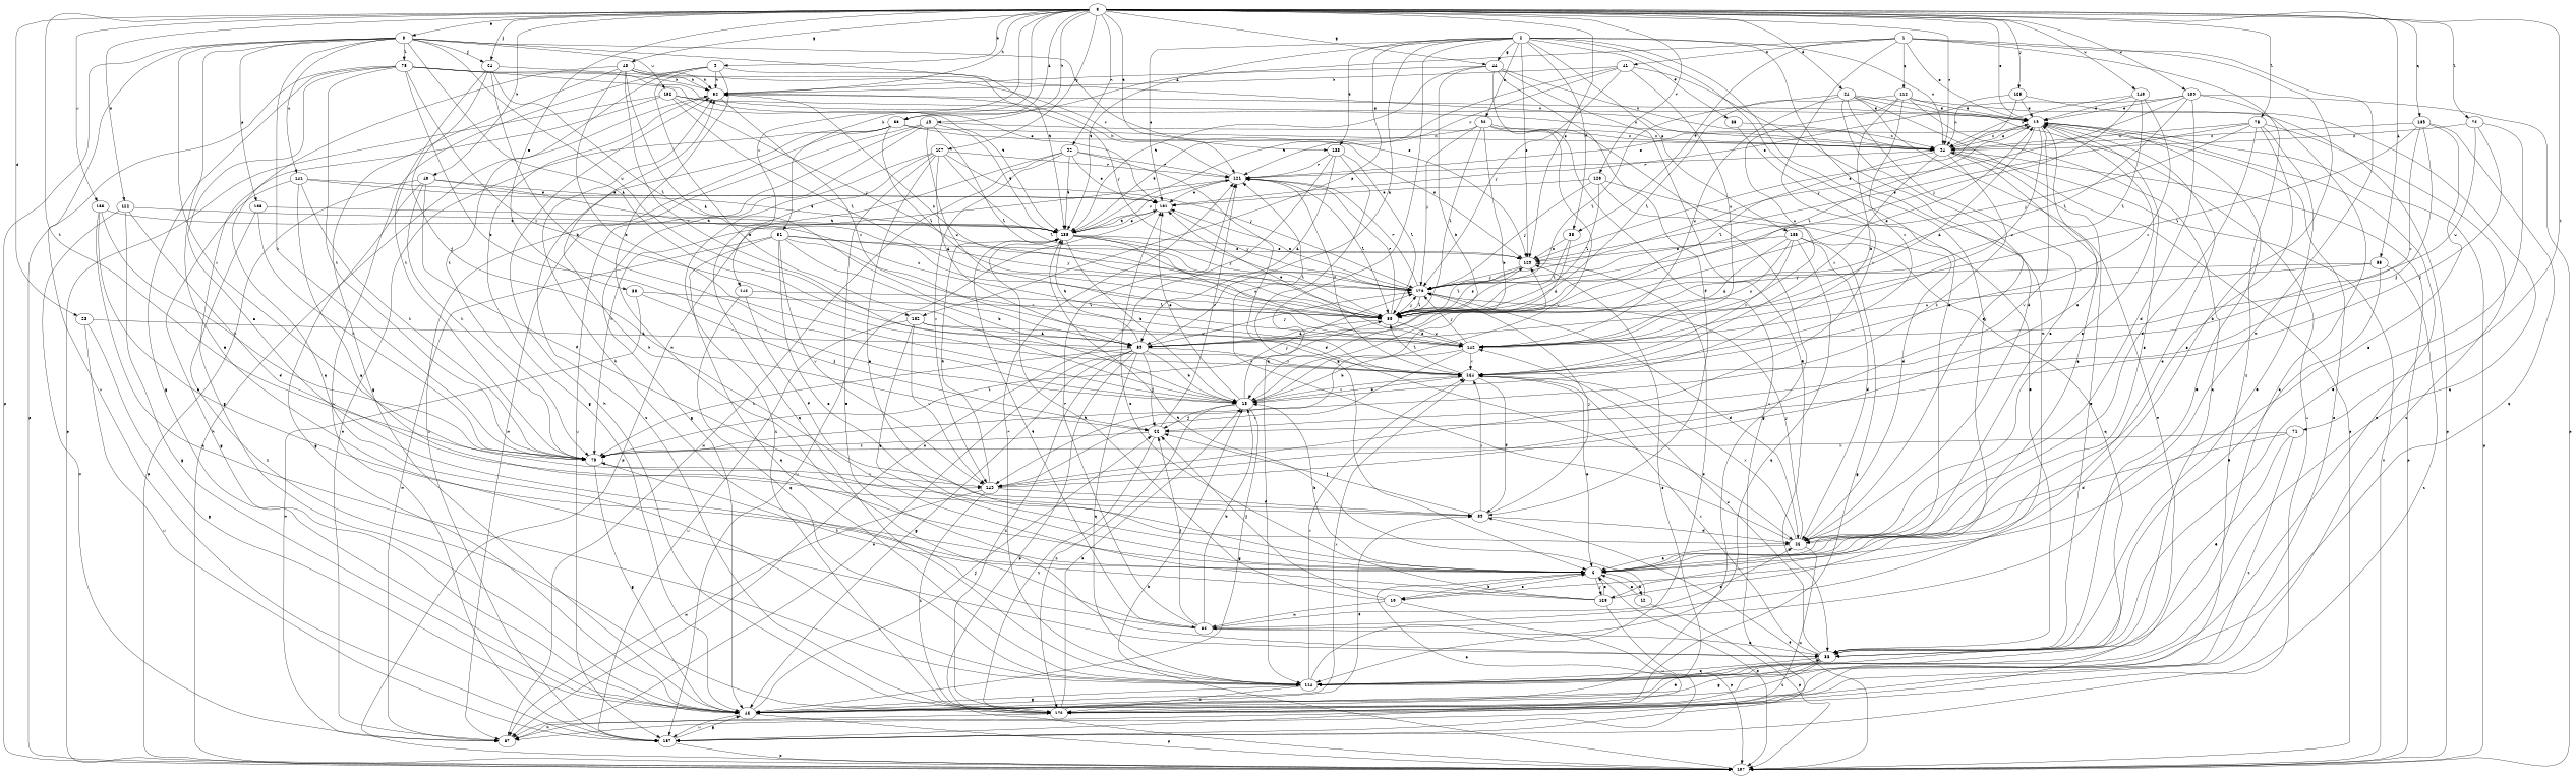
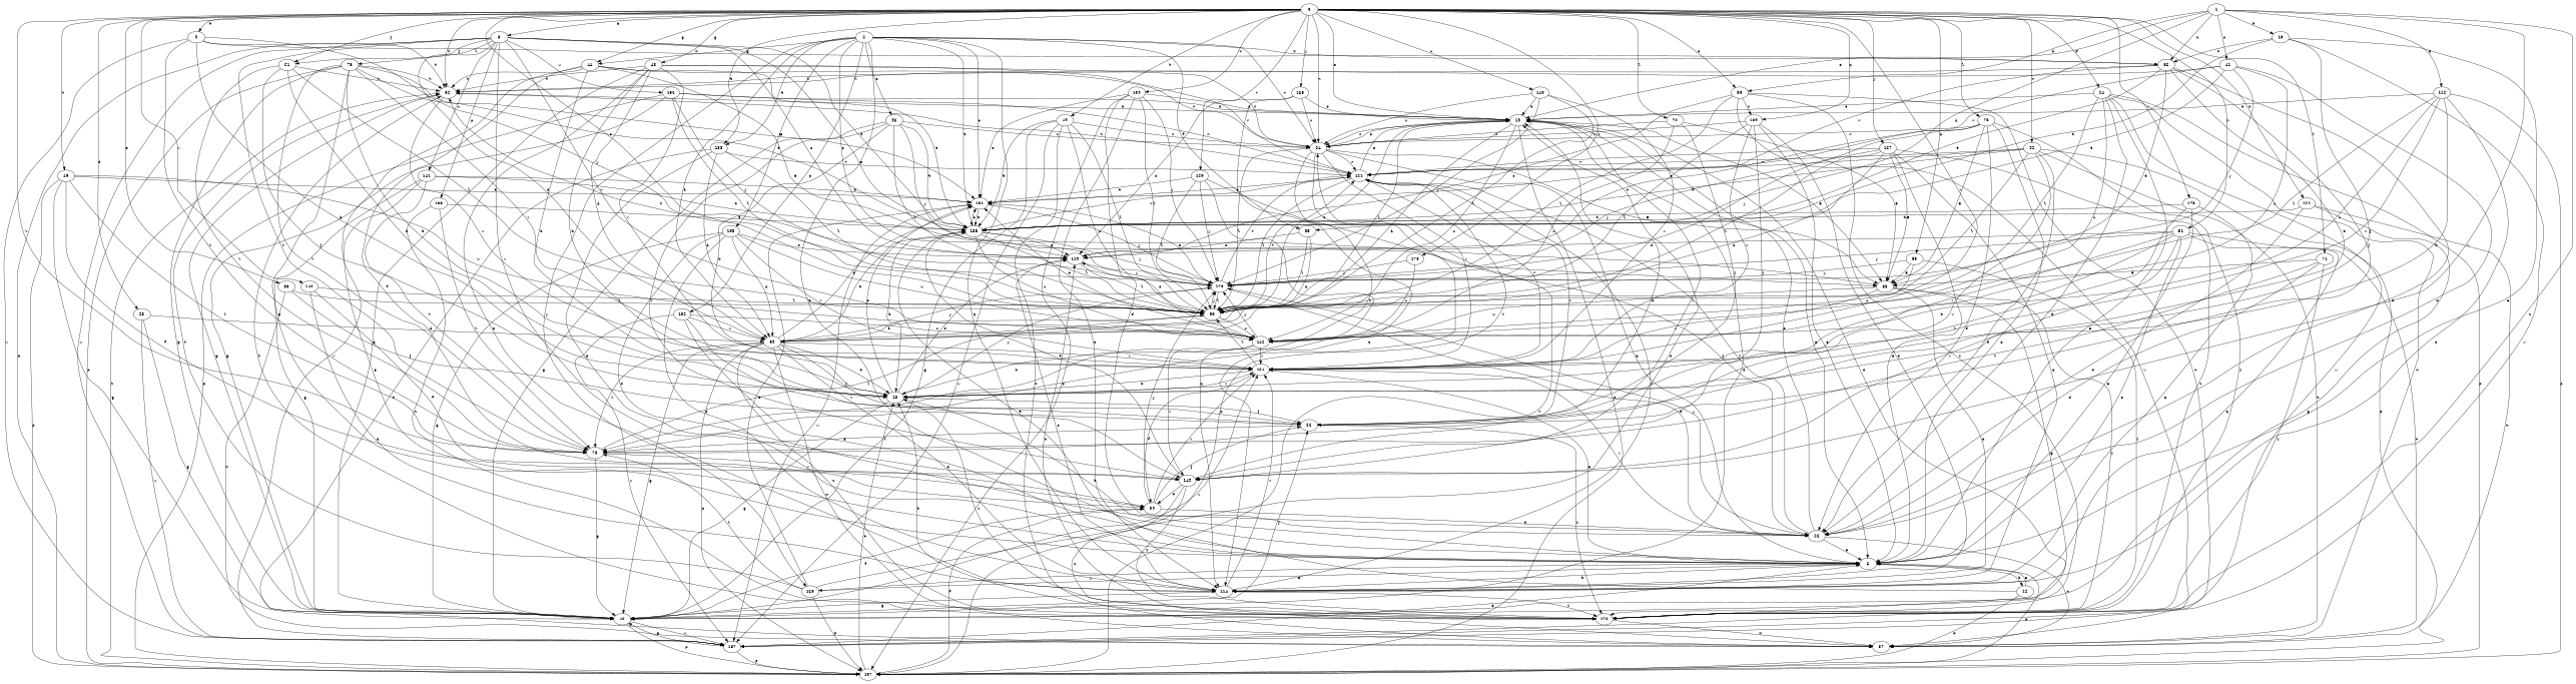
  strict digraph {
    fontname="DejaVu Sans Mono"
    node [fontname="DejaVu Sans Mono"]
    edge [fontname="DejaVu Sans Mono"]
    0
    3
    9
    19
    23
    24
    30
    43
    44
    48
    49
    51
    52
    55
    58
-   64
+   64 [label=61]
    71
    73
    75
    76
    92
    94
    109
    120
    122
    129
    133
    139
    140
    146
-   155
+   155 [label=175]
    164
    165
    167
+   173
    149
    59
    135
    33
    78
    105
    107
    141
    142
    156
    157
    86
    13
    170
    6
    80
    46
    26
    87
    66
    114
    121
    39
    101
    176
    1
    10
    35
    n64 [label=41]
    112
    2
-   38
    96
    102
    103
    168
    12
    0 -> 3 [label=a]
    0 -> 9 [label=b]
    0 -> 19 [label=c]
    0 -> 23 [label=d]
    0 -> 24 [label=d]
    0 -> 30 [label=e]
    0 -> 43 [label=g]
    0 -> 44 [label=g]
    0 -> 48 [label=h]
    0 -> 49 [label=h]
    0 -> 51 [label=h]
    0 -> 52 [label=h]
    0 -> 55 [label=i]
    0 -> 58 [label=i]
    0 -> 64 [label=j]
    0 -> 71 [label=k]
    0 -> 73 [label=k]
    0 -> 75 [label=l]
    0 -> 76 [label=l]
    0 -> 92 [label=n]
    0 -> 94 [label=n]
    0 -> 109 [label=q]
    0 -> 120 [label=r]
    0 -> 122 [label=s]
    0 -> 129 [label=s]
    0 -> 133 [label=t]
    0 -> 139 [label=u]
    0 -> 140 [label=u]
    0 -> 146 [label=v]
    0 -> 155 [label=w]
+   0 -> 164 [label=x]
    0 -> 165 [label=y]
    0 -> 167 [label=y]
+   0 -> 173 [label=z]
    3 -> 64 [label=j]
    3 -> 73 [label=k]
    3 -> 129 [label=s]
    3 -> 149 [label=v]
    3 -> 59 [label=i]
    3 -> 135 [label=t]
    3 -> 33 [label=e]
    3 -> 78 [label=l]
    3 -> 105 [label=p]
    3 -> 107 [label=p]
    3 -> 141 [label=u]
-   3 -> 102 [label=u]
+   3 -> 142 [label=u]
    3 -> 156 [label=w]
    3 -> 157 [label=w]
    9 -> 52 [label=h]
    9 -> 73 [label=k]
    9 -> 157 [label=w]
    9 -> 86 [label=m]
    9 -> 13 [label=b]
    9 -> 170 [label=y]
    19 -> 94 [label=n]
    19 -> 149 [label=v]
    19 -> 59 [label=i]
    19 -> 33 [label=e]
    19 -> 107 [label=p]
    19 -> 142 [label=u]
    19 -> 6 [label=a]
    19 -> 80 [label=l]
    23 -> 59 [label=i]
    23 -> 157 [label=w]
    23 -> 46 [label=g]
    24 -> 19 [label=c]
    24 -> 107 [label=p]
    24 -> 142 [label=u]
    24 -> 157 [label=w]
    24 -> 6 [label=a]
    24 -> 80 [label=l]
    24 -> 26 [label=d]
    24 -> 87 [label=m]
    30 -> 80 [label=l]
    30 -> 87 [label=m]
    30 -> 66 [label=j]
    43 -> 52 [label=h]
    43 -> 94 [label=n]
    43 -> 164 [label=x]
    43 -> 59 [label=i]
    43 -> 13 [label=b]
    43 -> 46 [label=g]
    43 -> 114 [label=q]
    43 -> 121 [label=r]
    44 -> 52 [label=h]
    44 -> 94 [label=n]
    44 -> 135 [label=t]
    44 -> 33 [label=e]
    44 -> 157 [label=w]
    44 -> 13 [label=b]
    44 -> 39 [label=f]
    48 -> 73 [label=k]
    48 -> 107 [label=p]
    48 -> 142 [label=u]
    48 -> 46 [label=g]
    48 -> 39 [label=f]
    48 -> 101 [label=o]
    49 -> 94 [label=n]
    49 -> 135 [label=t]
    49 -> 142 [label=u]
    49 -> 157 [label=w]
    49 -> 80 [label=l]
    49 -> 46 [label=g]
    49 -> 87 [label=m]
    51 -> 129 [label=s]
    51 -> 164 [label=x]
    51 -> 149 [label=v]
    51 -> 13 [label=b]
    51 -> 170 [label=y]
    51 -> 6 [label=a]
    51 -> 87 [label=m]
    51 -> 114 [label=q]
    52 -> 19 [label=c]
    52 -> 164 [label=x]
    52 -> 46 [label=g]
    55 -> 33 [label=e]
    55 -> 142 [label=u]
    55 -> 170 [label=y]
    55 -> 176 [label=z]
-   58 -> 94 [label=n]
+   58 -> 109 [label=n]
    58 -> 129 [label=s]
    58 -> 157 [label=w]
    58 -> 80 [label=l]
    58 -> 87 [label=m]
    58 -> 176 [label=z]
    64 -> 52 [label=h]
    64 -> 73 [label=k]
    64 -> 13 [label=b]
    64 -> 80 [label=l]
    64 -> 66 [label=j]
    71 -> 73 [label=k]
    71 -> 33 [label=e]
    71 -> 26 [label=d]
    71 -> 176 [label=z]
    73 -> 149 [label=v]
    73 -> 80 [label=l]
    73 -> 46 [label=g]
    75 -> 94 [label=n]
    75 -> 129 [label=s]
    75 -> 33 [label=e]
    75 -> 170 [label=y]
    75 -> 6 [label=a]
    75 -> 26 [label=d]
    75 -> 176 [label=z]
    76 -> 94 [label=n]
    76 -> 33 [label=e]
    76 -> 142 [label=u]
    76 -> 66 [label=j]
    92 -> 149 [label=v]
    92 -> 135 [label=t]
    92 -> 107 [label=p]
+   92 -> 80 [label=l]
    92 -> 26 [label=d]
    92 -> 87 [label=m]
    92 -> 121 [label=r]
    92 -> 101 [label=o]
    94 -> 19 [label=c]
    94 -> 73 [label=k]
    94 -> 164 [label=x]
    94 -> 33 [label=e]
    94 -> 107 [label=p]
    94 -> 6 [label=a]
    94 -> 80 [label=l]
    94 -> 121 [label=r]
    109 -> 94 [label=n]
    109 -> 164 [label=x]
    109 -> 6 [label=a]
    109 -> 80 [label=l]
    109 -> 66 [label=j]
    109 -> 114 [label=q]
    120 -> 170 [label=y]
    120 -> 80 [label=l]
-   120 -> 26 [label=d]
+   120 -> 26 [label=j]
    120 -> 114 [label=q]
    120 -> 101 [label=o]
    122 -> 135 [label=t]
    122 -> 46 [label=g]
    122 -> 26 [label=d]
    122 -> 87 [label=m]
    129 -> 170 [label=y]
    129 -> 80 [label=l]
    133 -> 59 [label=i]
    133 -> 6 [label=a]
    133 -> 80 [label=l]
    133 -> 87 [label=m]
    133 -> 121 [label=r]
    139 -> 19 [label=c]
    139 -> 107 [label=p]
    139 -> 170 [label=y]
    139 -> 80 [label=l]
    139 -> 26 [label=d]
    139 -> 114 [label=q]
    139 -> 101 [label=o]
    140 -> 19 [label=c]
    140 -> 94 [label=n]
    140 -> 164 [label=x]
    140 -> 170 [label=y]
    140 -> 80 [label=l]
    146 -> 80 [label=l]
    146 -> 114 [label=q]
    146 -> 39 [label=f]
    155 -> 73 [label=k]
    155 -> 135 [label=t]
    155 -> 6 [label=a]
    155 -> 114 [label=q]
    164 -> 13 [label=b]
    164 -> 6 [label=a]
    164 -> 80 [label=l]
    164 -> 121 [label=r]
    164 -> 39 [label=f]
    165 -> 19 [label=c]
    165 -> 94 [label=n]
    165 -> 129 [label=s]
    165 -> 114 [label=q]
    167 -> 59 [label=i]
    167 -> 33 [label=e]
    167 -> 170 [label=y]
    167 -> 6 [label=a]
    167 -> 80 [label=l]
    167 -> 114 [label=q]
    167 -> 121 [label=r]
    167 -> 176 [label=z]
+   173 -> 142 [label=u]
+   173 -> 170 [label=y]
    149 -> 19 [label=c]
    149 -> 135 [label=t]
    149 -> 87 [label=m]
    149 -> 39 [label=f]
    149 -> 176 [label=z]
    59 -> 73 [label=k]
    59 -> 164 [label=x]
    59 -> 135 [label=t]
    59 -> 107 [label=p]
    59 -> 13 [label=b]
    59 -> 170 [label=y]
    59 -> 46 [label=g]
    59 -> 87 [label=m]
    59 -> 66 [label=j]
    59 -> 114 [label=q]
+   59 -> 101 [label=o]
    59 -> 176 [label=z]
    135 -> 129 [label=s]
    135 -> 142 [label=u]
    135 -> 13 [label=b]
    135 -> 170 [label=y]
    135 -> 80 [label=l]
    135 -> 121 [label=r]
    135 -> 101 [label=o]
    33 -> 164 [label=x]
    33 -> 142 [label=u]
    33 -> 46 [label=g]
    33 -> 114 [label=q]
    33 -> 176 [label=z]
    78 -> 52 [label=h]
    78 -> 73 [label=k]
    78 -> 164 [label=x]
    78 -> 135 [label=t]
    78 -> 107 [label=p]
    78 -> 13 [label=b]
    78 -> 6 [label=a]
    78 -> 46 [label=g]
    78 -> 101 [label=o]
    105 -> 73 [label=k]
    105 -> 135 [label=t]
    105 -> 176 [label=z]
    107 -> 52 [label=h]
    107 -> 94 [label=n]
    107 -> 13 [label=b]
    107 -> 39 [label=f]
    141 -> 73 [label=k]
    141 -> 135 [label=t]
    141 -> 6 [label=a]
    141 -> 46 [label=g]
    141 -> 101 [label=o]
    142 -> 164 [label=x]
    142 -> 149 [label=v]
    142 -> 13 [label=b]
    142 -> 170 [label=y]
    142 -> 101 [label=o]
    156 -> 19 [label=c]
-   156 -> 94 [label=n]
+   156 -> 121 [label=n]
    156 -> 107 [label=p]
    156 -> 170 [label=y]
    156 -> 80 [label=l]
    156 -> 46 [label=g]
    157 -> 107 [label=p]
    157 -> 6 [label=a]
    157 -> 46 [label=g]
    86 -> 52 [label=h]
    86 -> 135 [label=t]
    86 -> 33 [label=e]
    86 -> 13 [label=b]
    86 -> 26 [label=d]
    86 -> 66 [label=j]
    86 -> 121 [label=r]
    13 -> 129 [label=s]
    13 -> 164 [label=x]
    13 -> 170 [label=y]
    13 -> 46 [label=g]
    13 -> 66 [label=j]
    13 -> 101 [label=o]
    13 -> 176 [label=z]
    170 -> 80 [label=l]
    170 -> 26 [label=d]
    170 -> 121 [label=r]
    170 -> 101 [label=o]
    6 -> 107 [label=p]
    6 -> 13 [label=b]
-   6 -> 10 [label=b]
+   6 -> 114 [label=b]
    6 -> 168 [label=y]
    6 -> 12 [label=b]
    80 -> 19 [label=c]
    80 -> 52 [label=h]
    80 -> 129 [label=s]
    80 -> 59 [label=i]
    80 -> 142 [label=u]
    80 -> 170 [label=y]
    80 -> 121 [label=r]
    46 -> 19 [label=c]
    46 -> 164 [label=x]
-   46 -> 33 [label=e]
    46 -> 107 [label=p]
    46 -> 157 [label=w]
    46 -> 66 [label=j]
    46 -> 39 [label=f]
    26 -> 19 [label=c]
    26 -> 164 [label=x]
    26 -> 170 [label=y]
    26 -> 6 [label=a]
    26 -> 87 [label=m]
    26 -> 121 [label=r]
    66 -> 73 [label=k]
    66 -> 121 [label=r]
    66 -> 176 [label=z]
    114 -> 129 [label=s]
    114 -> 164 [label=x]
    114 -> 46 [label=g]
    114 -> 121 [label=r]
    114 -> 176 [label=z]
    121 -> 19 [label=c]
    121 -> 52 [label=h]
    121 -> 73 [label=k]
    121 -> 80 [label=l]
    121 -> 101 [label=o]
    39 -> 164 [label=x]
    39 -> 170 [label=y]
    39 -> 26 [label=d]
    39 -> 66 [label=j]
    101 -> 135 [label=t]
    101 -> 157 [label=w]
    101 -> 170 [label=y]
    176 -> 19 [label=c]
    176 -> 52 [label=h]
    176 -> 129 [label=s]
    176 -> 13 [label=b]
    176 -> 87 [label=m]
    1 -> 19 [label=c]
    1 -> 58 [label=i]
    1 -> 149 [label=v]
    1 -> 86 [label=m]
    1 -> 176 [label=z]
    1 -> 10 [label=b]
-   1 -> 35 [label=f]
+   1 -> 35 [label=i]
    1 -> n64 [label=m]
    1 -> 112 [label=q]
    10 -> 135 [label=t]
    10 -> 157 [label=w]
    10 -> 86 [label=m]
    10 -> 6 [label=a]
    10 -> 66 [label=j]
    35 -> 129 [label=s]
    35 -> 59 [label=i]
    35 -> 80 [label=l]
    n64 -> 52 [label=h]
    n64 -> 135 [label=t]
    n64 -> 142 [label=u]
    n64 -> 170 [label=y]
    n64 -> 26 [label=d]
    n64 -> 121 [label=r]
    112 -> 19 [label=c]
    112 -> 164 [label=x]
    112 -> 107 [label=p]
    112 -> 142 [label=u]
    112 -> 13 [label=b]
    112 -> 80 [label=l]
    112 -> 114 [label=q]
    2 -> 44 [label=g]
    2 -> 94 [label=n]
    2 -> 129 [label=s]
    2 -> 133 [label=t]
    2 -> 59 [label=i]
    2 -> 135 [label=t]
    2 -> 86 [label=m]
    2 -> 6 [label=a]
    2 -> 114 [label=q]
    2 -> 101 [label=o]
    2 -> 35 [label=f]
-   2 -> 38 [label=f]
    2 -> 96 [label=o]
    2 -> 102 [label=p]
    2 -> 103 [label=p]
    2 -> 168 [label=y]
-   38 -> 94 [label=n]
-   38 -> 33 [label=e]
    96 -> 94 [label=n]
    96 -> 149 [label=v]
    96 -> 135 [label=t]
    96 -> 13 [label=b]
    96 -> 170 [label=y]
    96 -> 80 [label=l]
    96 -> 46 [label=g]
    102 -> 149 [label=v]
-   102 -> 59 [label=i]
+   102 -> 59 [label=x]
    102 -> 142 [label=u]
    102 -> 157 [label=w]
    102 -> 6 [label=a]
    103 -> 129 [label=s]
    103 -> 164 [label=x]
    103 -> 59 [label=i]
    103 -> 142 [label=u]
    103 -> 46 [label=g]
    103 -> 26 [label=d]
    103 -> 114 [label=q]
    168 -> 19 [label=c]
    168 -> 52 [label=h]
    168 -> 73 [label=k]
    168 -> 107 [label=p]
    168 -> 6 [label=a]
    168 -> 101 [label=o]
    12 -> 135 [label=t]
    12 -> 107 [label=p]
    12 -> 6 [label=a]
  }
